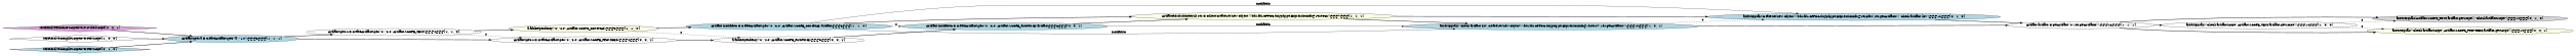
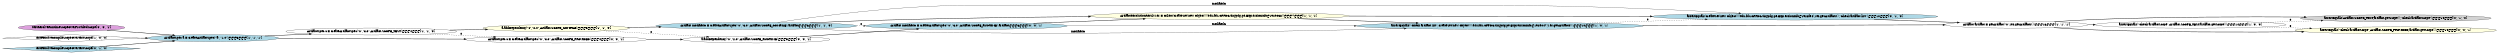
  digraph {
    rankdir=LR
    node [fillcolor=lightblue shape=ellipse style=filled]
    edge [style=bold]
    n1 [label="Artifact modifiedC = createArtifactSpec(\"c\",\"3.0\",Artifact.SCOPE_COMPILE).artifact@@@6@@@['1', '1', '0']"]
    n2 [fillcolor=lightyellow label="ArtifactResolutionResult res = collect(createSet(new Object((((edu.fdu.CPPDG.tinypdg.pe.ExpressionInfo@1929038))@@@7@@@['1', '1', '1']"]
    n3 [label="assertEquals(\"Check artifact list\",createSet(new Object((((edu.fdu.CPPDG.tinypdg.pe.ExpressionInfo@1929047),res.getArtifacts())@@@10@@@['1', '0', '1']"]
    n4 [label="assertEquals(createSet(new Object((((edu.fdu.CPPDG.tinypdg.pe.ExpressionInfo@1928fe4),res.getArtifacts(),\"Check artifact list\")@@@10@@@['0', '1', '0']"]
    n5 [label="Artifact modifiedC = createArtifactSpec(\"c\",\"3.0\",Artifact.SCOPE_RUNTIME).artifact@@@6@@@['0', '0', '1']"]
    n6 [fillcolor=white label="Artifact artifact = getArtifact(\"c\",res.getArtifacts())@@@13@@@['1', '1', '1']"]
    n7 [fillcolor=white label="ArtifactSpec c = createArtifactSpec(\"c\",\"3.0\",Artifact.SCOPE_PROVIDED)@@@4@@@['0', '0', '1']"]
    n8 [fillcolor=white label="a.addDependency(\"c\",\"2.0\",Artifact.SCOPE_RUNTIME)@@@5@@@['0', '0', '1']"]
    n9 [fillcolor=lightgrey label="assertEquals(Artifact.SCOPE_TEST,artifact.getScope(),\"Check artifactScope\")@@@14@@@['0', '1', '0']"]
    n10 [fillcolor=lightyellow label="a.addDependency(\"c\",\"2.0\",Artifact.SCOPE_COMPILE)@@@5@@@['1', '1', '0']"]
-   n11 [fillcolor=plum label="testResolveRuntimeScopeOverProvidedScope['0', '0', '1']" shape=diamond]
+   n11 [fillcolor=plum label="testResolveRuntimeScopeOverProvidedScope['0', '0', '1']"]
    n12 [label="ArtifactSpec a = createArtifactSpec(\"a\",\"1.0\")@@@3@@@['1', '1', '1']"]
    n13 [fillcolor=white label="ArtifactSpec c = createArtifactSpec(\"c\",\"3.0\",Artifact.SCOPE_TEST)@@@4@@@['1', '1', '0']"]
    n14 [fillcolor=lightyellow label="assertEquals(\"Check artifactScope\",Artifact.SCOPE_PROVIDED,artifact.getScope())@@@14@@@['0', '0', '1']"]
    n15 [fillcolor=white label="testResolveCompileScopeOverTestScope['1', '0', '0']" shape=diamond]
    n16 [fillcolor=white label="assertEquals(\"Check artifactScope\",Artifact.SCOPE_TEST,artifact.getScope())@@@14@@@['1', '0', '0']"]
    n17 [label="testResolveCompileScopeOverTestScope['0', '1', '0']" shape=diamond]
    n1 -> n2
    n1 -> n3 [label=modifiedC style=solid]
    n1 -> n4 [label=modifiedC style=solid]
    n1 -> n5 [label=0 style=dashed]
    n2 -> n3
    n2 -> n4
    n3 -> n4 [label=0 style=dashed]
    n3 -> n6
    n4 -> n6
    n5 -> n2
    n5 -> n3 [label=modifiedC style=solid]
    n6 -> n9
    n6 -> n14
    n6 -> n16
    n7 -> n8
    n8 -> n5
    n10 -> n1
    n10 -> n8 [label=0 style=dashed]
    n11 -> n12
    n12 -> n7
    n12 -> n13
    n13 -> n7 [label=0 style=dashed]
    n13 -> n10
    n15 -> n12
    n16 -> n9 [label=0 style=dashed]
    n16 -> n14 [label=0 style=dashed]
    n17 -> n12
  }
